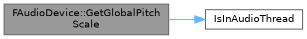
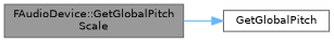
  digraph {
    rankdir=LR
    node [fontname=Helvetica fontsize=10 shape=box style=filled]
    n1 [color=gray40 fillcolor=grey60 fontcolor=black height=0.2 label="FAudioDevice::GetGlobalPitch\lScale" width=0.4]
-   n2 [color=grey40 fillcolor=white height=0.2 label=IsInAudioThread width=0.4]
+   n2 [color=grey40 fillcolor=white height=0.2 label=GetGlobalPitch width=0.4]
    n1 -> n2 [color=steelblue1 fontname=Helvetica fontsize=10 labelfontname=Helvetica labelfontsize=10 style=solid]
  }
